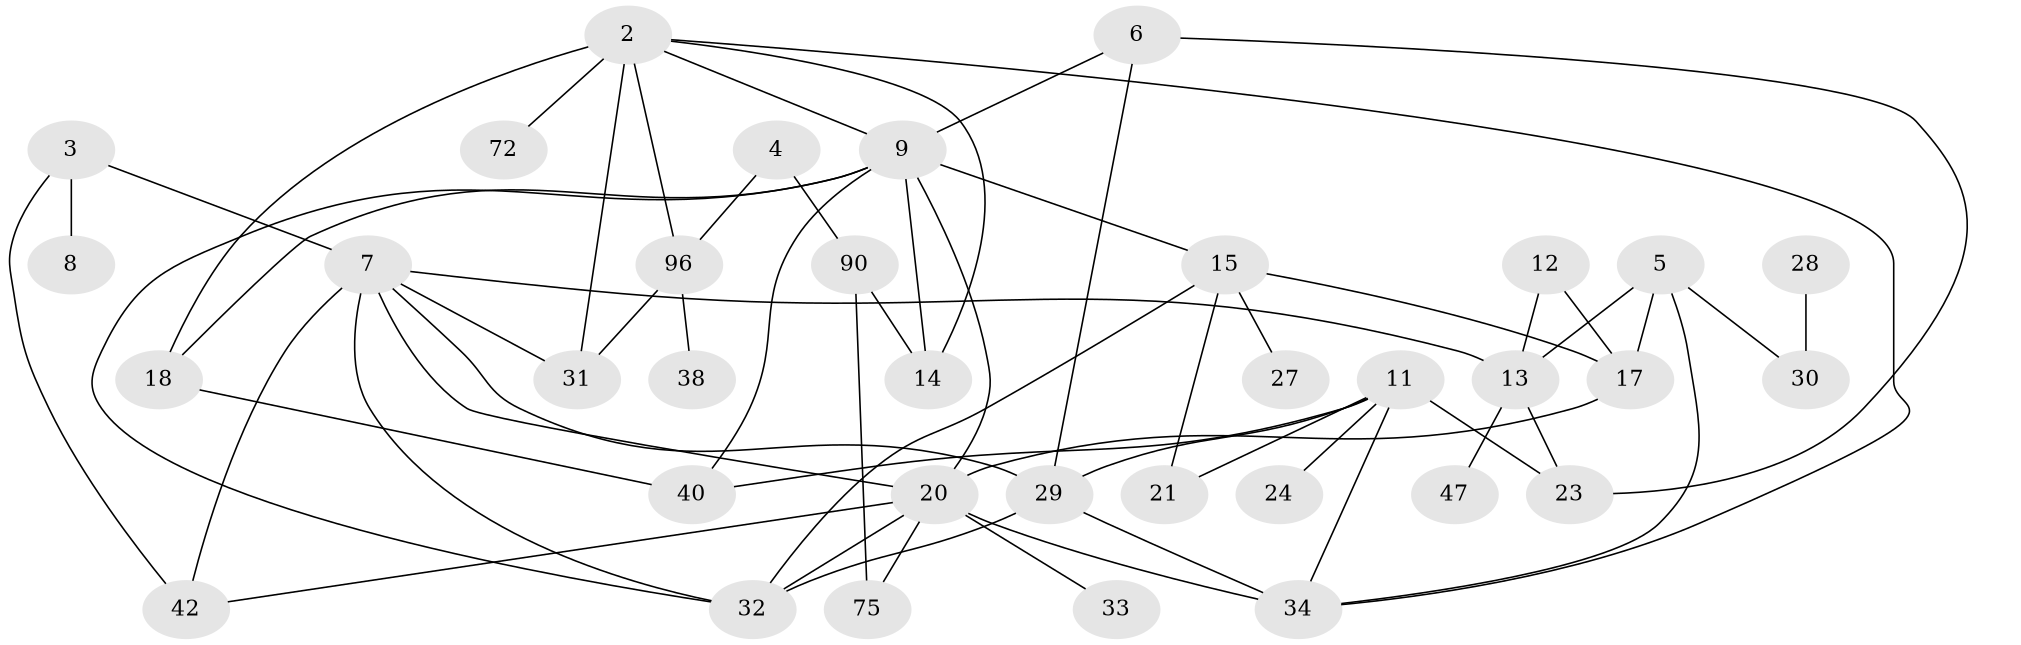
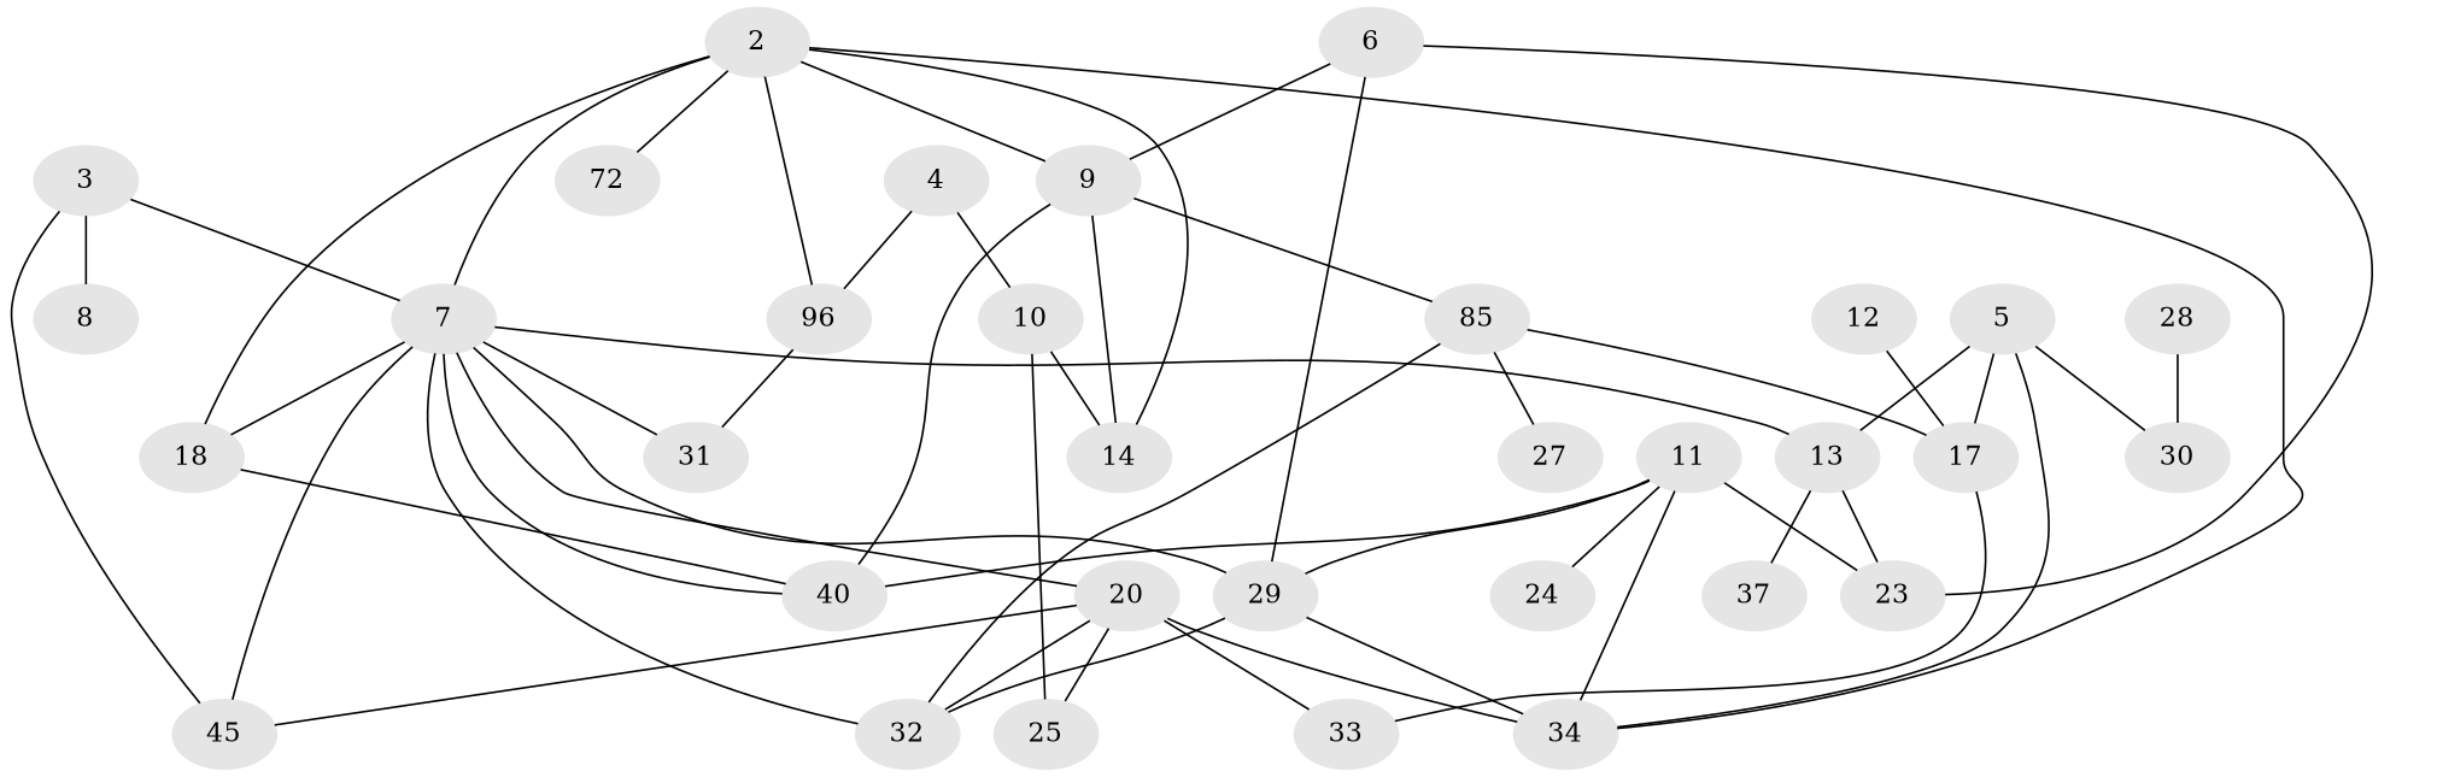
  graph {
    node [color=gray90 style=filled]
    edge [weight=1.0]
    n1 [label=3]
    7
    8
-   42
+   42 [label=45]
    31
    13
    29
    20
    32
    40
    2
    9
    14
    n14 [label=96]
    18
    n16 [label=72]
    34
-   15
-   38
+   15 [label=85]
    4
-   10 [label=90]
-   25 [label=75]
+   10
+   25
    5
    17
    30
    23
-   37 [label=47]
+   37
    6
    33
-   21
    27
    11
    24
    12
    28
    n1 -- 7 [weight=2.0]
    n1 -- 8
    n1 -- 42
    7 -- 42
    7 -- 31
    7 -- 13
    7 -- 29
    7 -- 20
    7 -- 32
+   7 -- 40
    13 -- 23
    13 -- 37
    29 -- 32
    29 -- 34
    20 -- 42
    20 -- 32
    20 -- 34 [weight=2.0]
    20 -- 25
    20 -- 33
-   2 -- 31
+   2 -- 7
    2 -- 9
    2 -- 14
    2 -- n14
    2 -- 18
    2 -- n16
    2 -- 34
-   9 -- 20
-   9 -- 32
    9 -- 40
    9 -- 14
-   9 -- 18
+   7 -- 18
    9 -- 15
    n14 -- 31
-   n14 -- 38
    18 -- 40
    15 -- 32
    15 -- 17
-   15 -- 21
    15 -- 27
    4 -- n14
    4 -- 10
    10 -- 14
    10 -- 25 [weight=2.0]
    5 -- 13
    5 -- 34
    5 -- 17
    5 -- 30
-   17 -- 20
+   17 -- 33
    6 -- 29
    6 -- 9
    6 -- 23
    11 -- 29 [weight=2.0]
    11 -- 40 [weight=2.0]
    11 -- 34
    11 -- 23
-   11 -- 21
    11 -- 24
-   12 -- 13
    12 -- 17
    28 -- 30
  }
